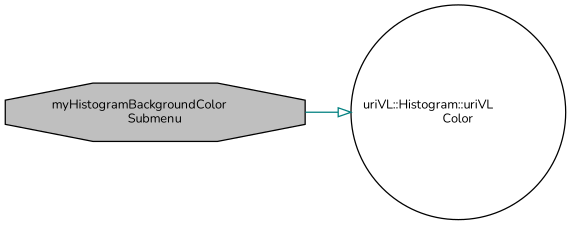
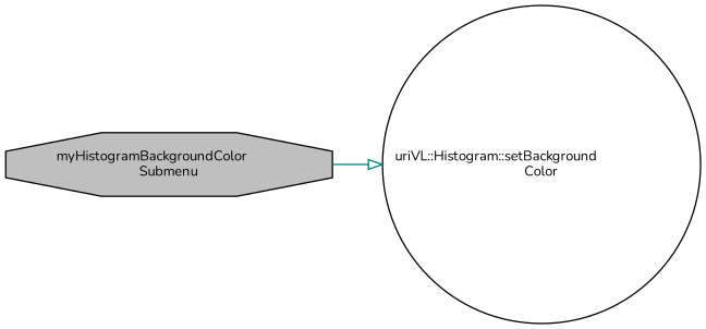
  digraph {
    rankdir=LR
    fontname=Nunito
    node [color=black fontname=Nunito fontsize=10 style=filled]
    n1 [fillcolor=grey75 fontcolor=black height=0.2 label="myHistogramBackgroundColor\lSubmenu" shape=octagon width=0.4]
-   n2 [fillcolor=white height=0.2 label="uriVL::Histogram::uriVL\lColor" shape=circle width=0.4]
+   n2 [fillcolor=white height=0.2 label="uriVL::Histogram::setBackground\lColor" shape=circle width=0.4]
    n1 -> n2 [color=teal fontname=Nunito fontsize=10 labelfontname=Helvetica labelfontsize=10 style=solid arrowhead=onormal]
  }
